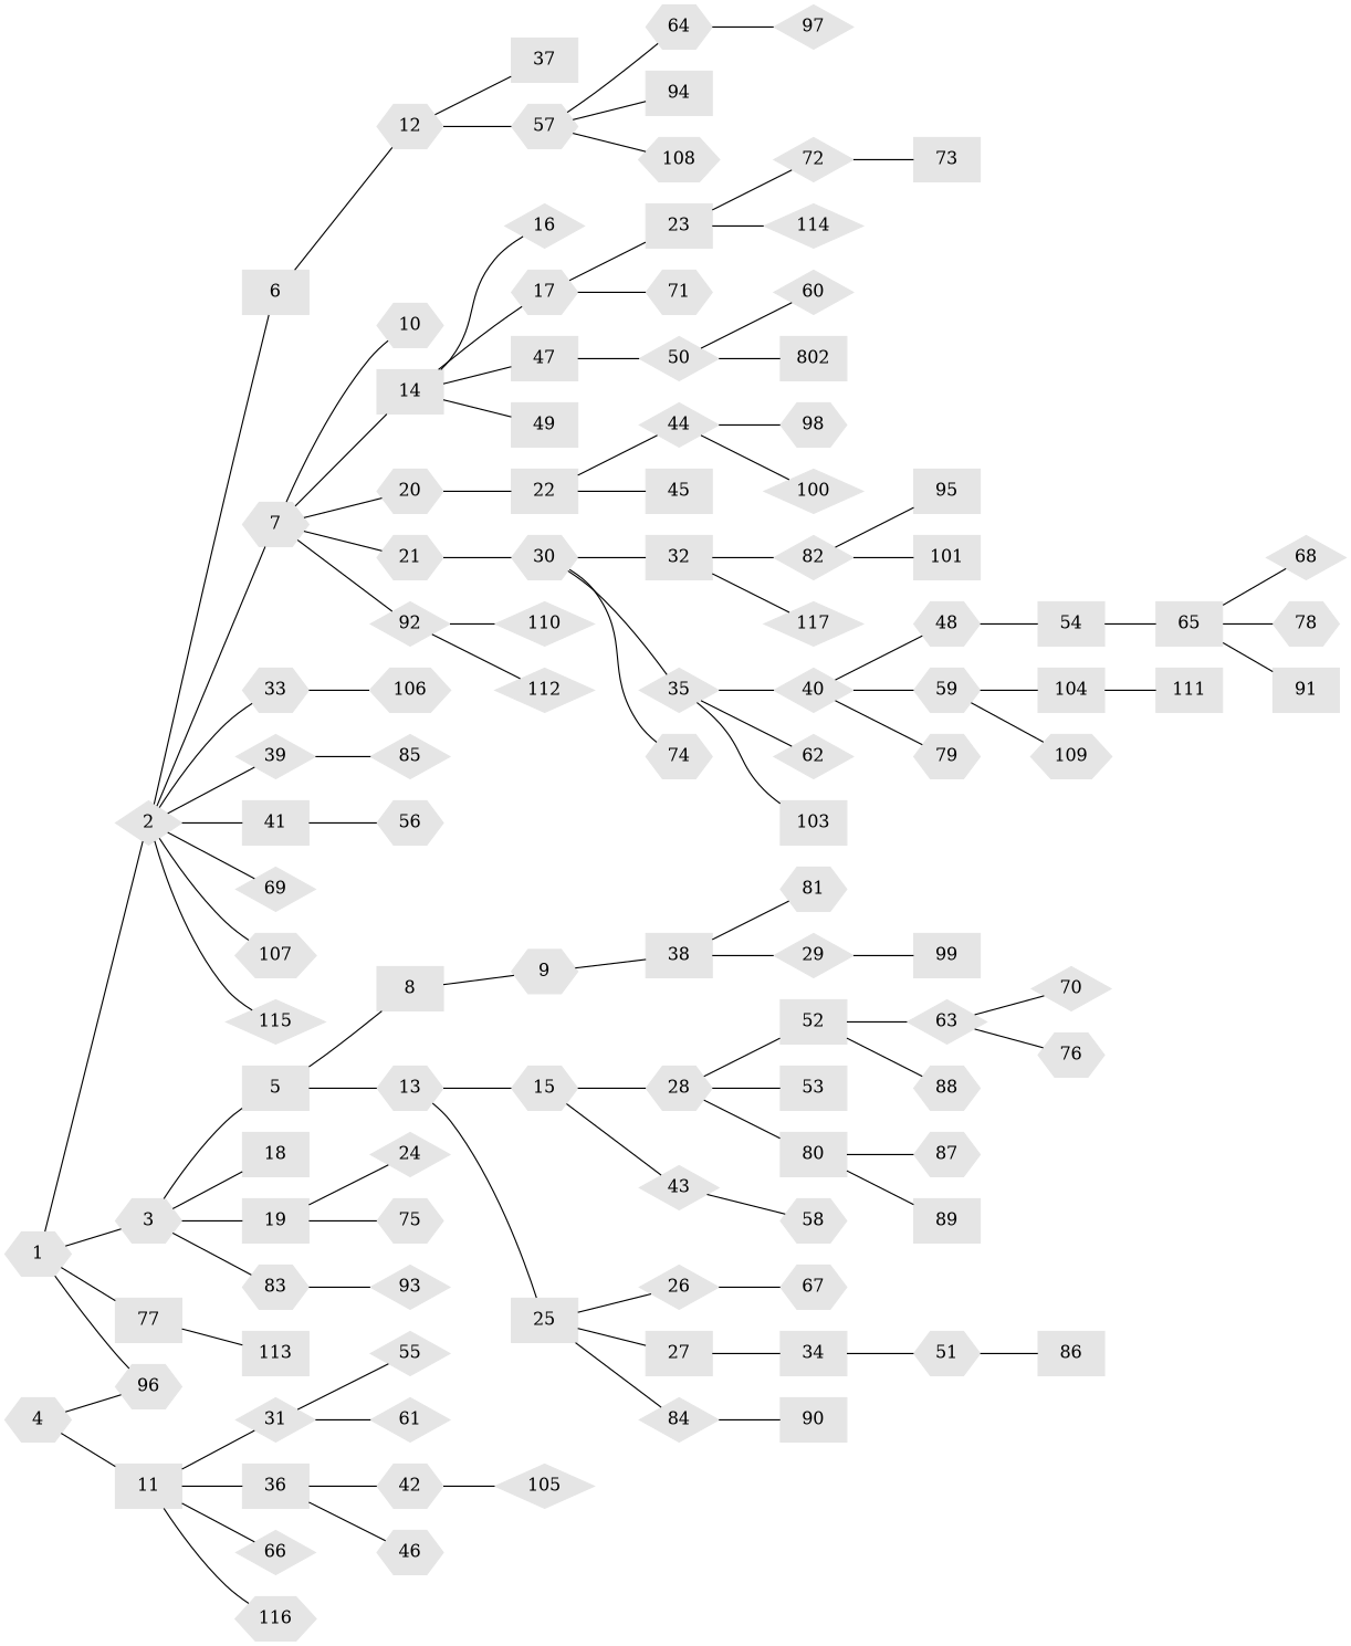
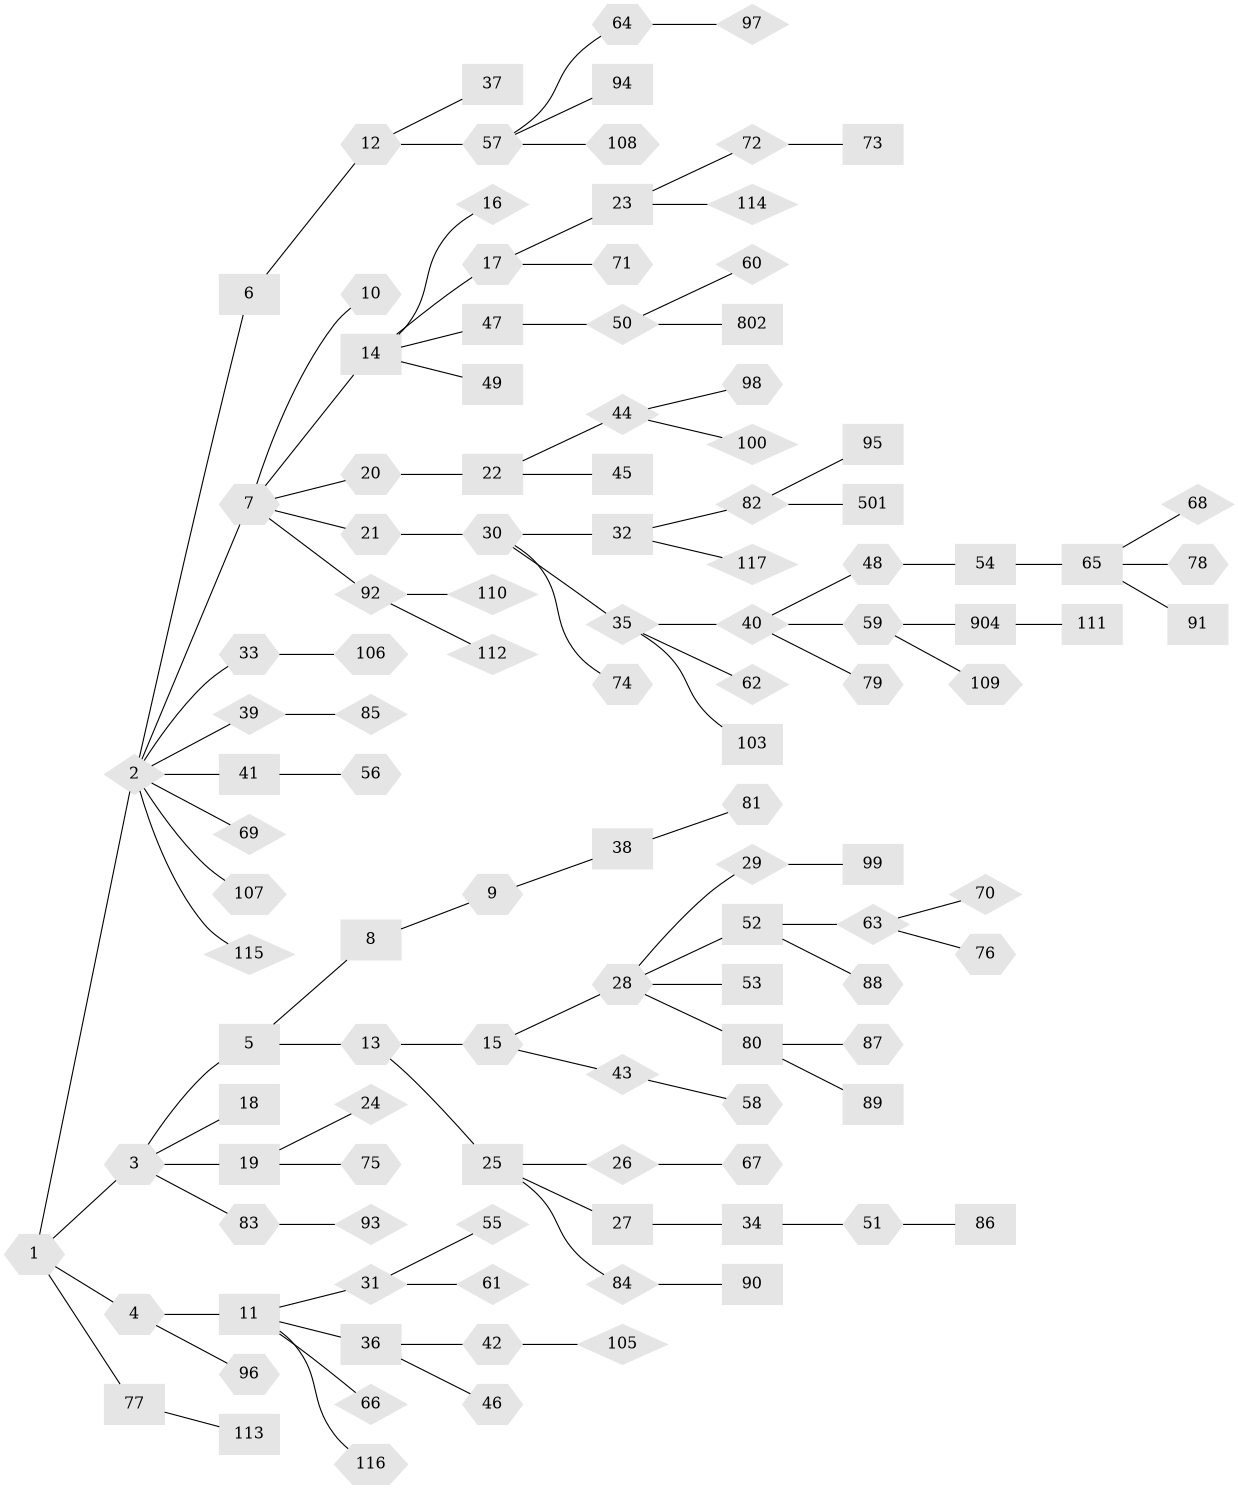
  graph {
    rankdir=LR
    node [color=gray90 shape=hexagon style=filled]
    2 [shape=diamond]
    1
    3
    4
    77 [shape=box]
    6 [shape=box]
    7
    33
    39 [shape=diamond]
    41 [shape=box]
    69 [shape=diamond]
    107
    115 [shape=diamond]
    5 [shape=box]
    18 [shape=box]
    19 [shape=box]
    83
    11 [shape=box]
    96
    113 [shape=box]
    12
    10
    14 [shape=box]
    20
    21
    92 [shape=diamond]
    106
    85 [shape=diamond]
    56
    8 [shape=box]
    13
    24 [shape=diamond]
    75
    93 [shape=diamond]
    31 [shape=diamond]
    36 [shape=box]
    66 [shape=diamond]
    116
    9
    15
    25 [shape=box]
    37 [shape=box]
    57
    16 [shape=diamond]
    17
    47 [shape=box]
    49 [shape=box]
    22 [shape=box]
    30
    110 [shape=diamond]
    112 [shape=diamond]
    38 [shape=box]
    81
    55 [shape=diamond]
    61 [shape=diamond]
    42
    46
    64
    94 [shape=box]
    108
    28
    43 [shape=diamond]
    26 [shape=diamond]
    27 [shape=box]
    84 [shape=diamond]
    23 [shape=box]
    71
    50 [shape=diamond]
    29 [shape=diamond]
    52 [shape=box]
    53 [shape=box]
    80 [shape=box]
    58
    72 [shape=diamond]
    114 [shape=diamond]
    44 [shape=diamond]
    45 [shape=box]
    32 [shape=box]
    35 [shape=diamond]
    74
    98
    100 [shape=diamond]
    73 [shape=box]
    67
    34 [shape=box]
    90 [shape=box]
    51
    99 [shape=box]
    63 [shape=diamond]
    88
    87
    89 [shape=box]
    82 [shape=diamond]
    117 [shape=diamond]
    40 [shape=diamond]
    62 [shape=diamond]
    103 [shape=box]
    95 [shape=box]
-   101 [shape=box]
+   101 [shape=box label=501]
    86 [shape=box]
    48
    59
    79
    105 [shape=diamond]
    54 [shape=box]
-   104 [shape=box]
+   104 [shape=box label=904]
    109
    60 [shape=diamond]
    n109 [label=802 shape=box]
    65 [shape=box]
    70 [shape=diamond]
    76
    68 [shape=diamond]
    78
    91 [shape=box]
    97 [shape=diamond]
    111 [shape=box]
    2 -- 6
    2 -- 7
    2 -- 33
    2 -- 39
    2 -- 41
    2 -- 69
    2 -- 107
    2 -- 115
    1 -- 2
    1 -- 3
-   1 -- 96
+   1 -- 4
    1 -- 77
    3 -- 5
    3 -- 18
    3 -- 19
    3 -- 83
    4 -- 11
    4 -- 96
    77 -- 113
    6 -- 12
    7 -- 10
    7 -- 14
    7 -- 20
    7 -- 21
    7 -- 92
    33 -- 106
    39 -- 85
    41 -- 56
    5 -- 8
    5 -- 13
    19 -- 24
    19 -- 75
    83 -- 93
    11 -- 31
    11 -- 36
    11 -- 66
    11 -- 116
    12 -- 37
    12 -- 57
    14 -- 16
    14 -- 17
    14 -- 47
    14 -- 49
    20 -- 22
    21 -- 30
    92 -- 110
    92 -- 112
    8 -- 9
    13 -- 15
    13 -- 25
    31 -- 55
    31 -- 61
    36 -- 42
    36 -- 46
    9 -- 38
    15 -- 28
    15 -- 43
    25 -- 26
    25 -- 27
    25 -- 84
    57 -- 64
    57 -- 94
    57 -- 108
    17 -- 23
    17 -- 71
    47 -- 50
    22 -- 44
    22 -- 45
    30 -- 32
    30 -- 35
    30 -- 74
    38 -- 81
    42 -- 105
    64 -- 97
-   38 -- 29
+   28 -- 29
    28 -- 52
    28 -- 53
    28 -- 80
    43 -- 58
    26 -- 67
    27 -- 34
    84 -- 90
    23 -- 72
    23 -- 114
    50 -- 60
    50 -- n109
    29 -- 99
    52 -- 63
    52 -- 88
    80 -- 87
    80 -- 89
    72 -- 73
    44 -- 98
    44 -- 100
    32 -- 82
    32 -- 117
    35 -- 40
    35 -- 62
    35 -- 103
    34 -- 51
    51 -- 86
    63 -- 70
    63 -- 76
    82 -- 95
    82 -- 101
    40 -- 48
    40 -- 59
    40 -- 79
    48 -- 54
    59 -- 104
    59 -- 109
    54 -- 65
    104 -- 111
    65 -- 68
    65 -- 78
    65 -- 91
  }
